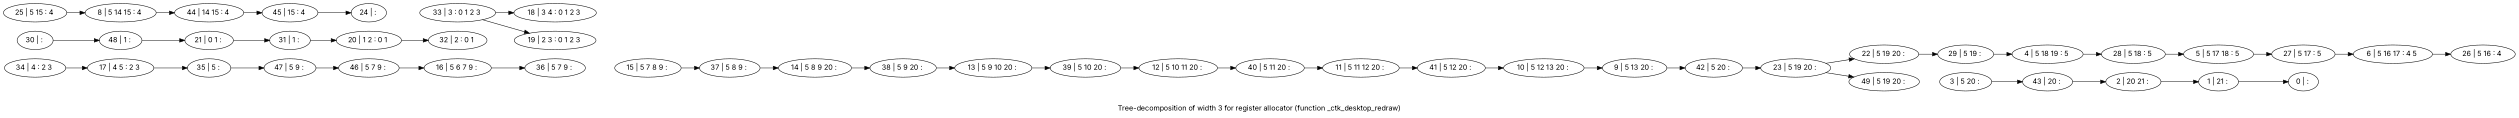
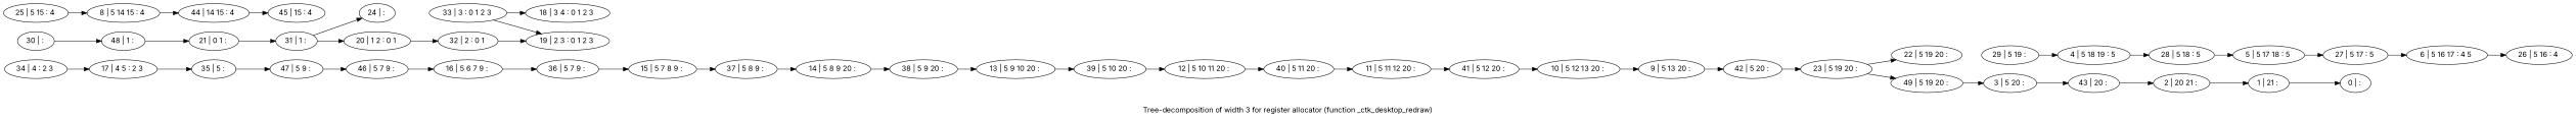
  digraph {
    fontname=Inter
    label="Tree-decomposition of width 3 for register allocator (function _ctk_desktop_redraw)"
    rankdir=LR
    node [fontname=Inter]
    edge [fontname=Inter]
    n1 [label="0 | : "]
    n2 [label="1 | 21 : "]
    n3 [label="2 | 20 21 : "]
    n4 [label="3 | 5 20 : "]
    n5 [label="43 | 20 : "]
    n6 [label="4 | 5 18 19 : 5 "]
    n7 [label="28 | 5 18 : 5 "]
    n8 [label="5 | 5 17 18 : 5 "]
    n9 [label="27 | 5 17 : 5 "]
    n10 [label="6 | 5 16 17 : 4 5 "]
    n11 [label="26 | 5 16 : 4 "]
    n12 [label="25 | 5 15 : 4 "]
    n13 [label="8 | 5 14 15 : 4 "]
    n14 [label="44 | 14 15 : 4 "]
    n15 [label="45 | 15 : 4 "]
    n16 [label="9 | 5 13 20 : "]
    n17 [label="42 | 5 20 : "]
    n18 [label="23 | 5 19 20 : "]
    n19 [label="10 | 5 12 13 20 : "]
    n20 [label="11 | 5 11 12 20 : "]
    n21 [label="41 | 5 12 20 : "]
    n22 [label="12 | 5 10 11 20 : "]
    n23 [label="40 | 5 11 20 : "]
    n24 [label="13 | 5 9 10 20 : "]
    n25 [label="39 | 5 10 20 : "]
    n26 [label="14 | 5 8 9 20 : "]
    n27 [label="38 | 5 9 20 : "]
    n28 [label="15 | 5 7 8 9 : "]
    n29 [label="37 | 5 8 9 : "]
    n30 [label="16 | 5 6 7 9 : "]
    n31 [label="36 | 5 7 9 : "]
    n32 [label="17 | 4 5 : 2 3 "]
    n33 [label="35 | 5 : "]
    n34 [label="47 | 5 9 : "]
    n35 [label="18 | 3 4 : 0 1 2 3 "]
    n36 [label="34 | 4 : 2 3 "]
    n37 [label="19 | 2 3 : 0 1 2 3 "]
    n38 [label="33 | 3 : 0 1 2 3 "]
    n39 [label="20 | 1 2 : 0 1 "]
    n40 [label="32 | 2 : 0 1 "]
    n41 [label="21 | 0 1 : "]
    n42 [label="31 | 1 : "]
    n43 [label="22 | 5 19 20 : "]
    n44 [label="29 | 5 19 : "]
    n45 [label="49 | 5 19 20 : "]
    n46 [label="24 | : "]
    n47 [label="30 | : "]
    n48 [label="48 | 1 : "]
    n49 [label="46 | 5 7 9 : "]
    n2 -> n1
    n3 -> n2
    n4 -> n5
    n5 -> n3
    n6 -> n7
    n7 -> n8
    n8 -> n9
    n9 -> n10
    n10 -> n11
    n12 -> n13
    n13 -> n14
    n14 -> n15
-   n15 -> n46
+   n42 -> n46
    n16 -> n17
    n17 -> n18
    n18 -> n43
    n18 -> n45
    n19 -> n16
    n20 -> n21
    n21 -> n19
    n22 -> n23
    n23 -> n20
    n24 -> n25
    n25 -> n22
    n26 -> n27
    n27 -> n24
    n28 -> n29
    n29 -> n26
    n30 -> n31
+   n31 -> n28
    n32 -> n33
    n33 -> n34
    n34 -> n49
    n36 -> n32
    n38 -> n35
    n38 -> n37
    n39 -> n40
+   n40 -> n37
    n41 -> n42
    n42 -> n39
-   n43 -> n44
    n44 -> n6
+   n45 -> n4
    n47 -> n48
    n48 -> n41
    n49 -> n30
  }
